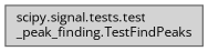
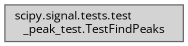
  digraph {
    rankdir=TB
    fontname="Open Sans"
-   n1 [color=grey40 fillcolor=lightgrey fontname="Open Sans" fontsize=10 height=0.2 label="scipy.signal.tests.test\l_peak_finding.TestFindPeaks" shape=box style=filled width=0.4]
+   n1 [color=grey40 fillcolor=lightgrey fontname="Open Sans" fontsize=10 height=0.2 label="scipy.signal.tests.test\l_peak_test.TestFindPeaks" shape=box style=filled width=0.4]
  }
